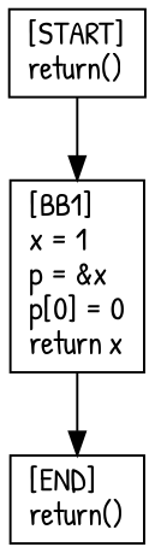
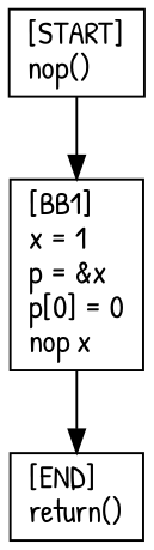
  digraph {
    fontname="Patrick Hand"
    node [fontname="Patrick Hand" shape=box]
    edge [fontname="Patrick Hand"]
    n1 [label="[END]\lreturn()\l"]
-   n2 [label="[START]\lreturn()\l"]
-   n3 [label="[BB1]\lx = 1\lp = &x\lp[0] = 0\lreturn x\l"]
+   n2 [label="[START]\lnop()\l"]
+   n3 [label="[BB1]\lx = 1\lp = &x\lp[0] = 0\lnop x\l"]
    n2 -> n3
    n3 -> n1
  }
